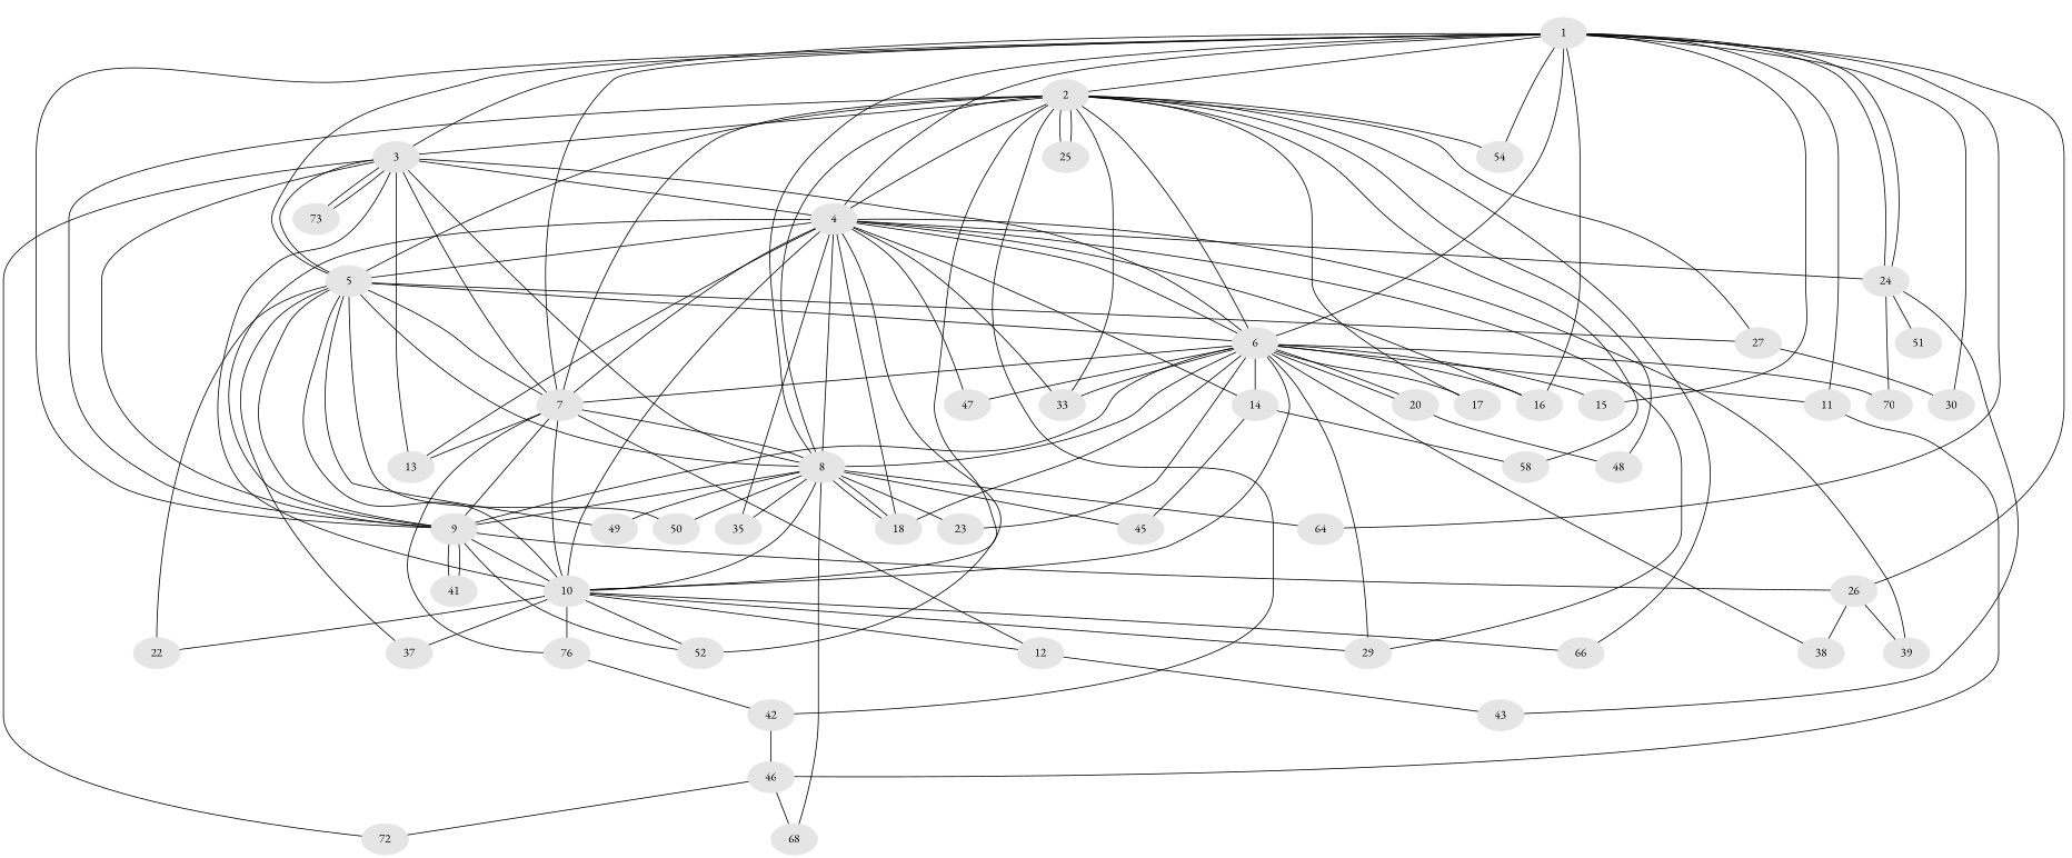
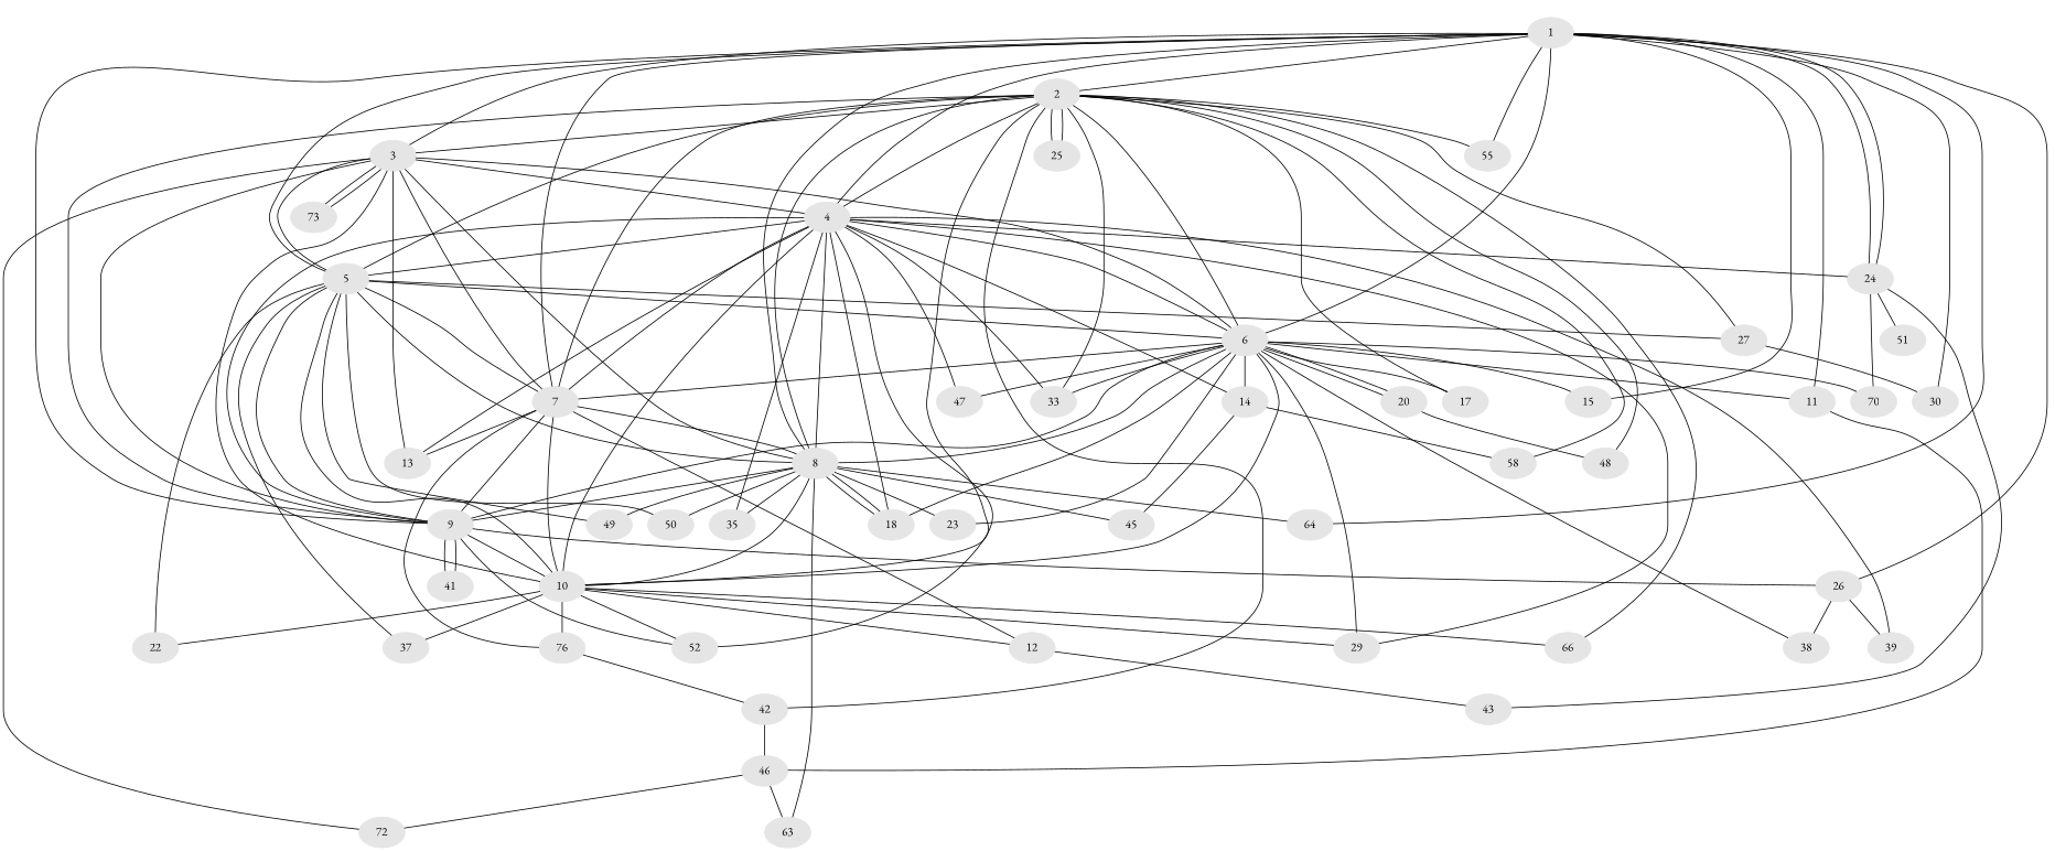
  graph {
    fontname="EB Garamond"
    node [color=gray90 fontname="EB Garamond" style=filled]
    edge [fontname="EB Garamond"]
    1
    2
    3
    4 [super="+36+65+75+60+31+56+53+27"]
    5
    6 [super="+19"]
    7 [super="+29"]
    8
    9
    11
    15
-   16 [super="+57+40"]
    24
    26
    30
-   55 [label=54]
+   55
    64
    10
    17
    n20 [label=27]
    25
    33 [super="+34"]
    42
    48
    58
    66
    13 [super="+62+54"]
    72
    73
    14
    18 [super="+67"]
    n32 [label=29]
    35
    39
    47
    52 [super="+78"]
    22
    37
    49
    50
    20
    23
    38
    70
    12
    76
    45
-   63 [label=68]
+   63
    41
    46
    43
    51
    1 -- 2
    1 -- 3
    1 -- 4
    1 -- 5
    1 -- 6
    1 -- 7
    1 -- 8
    1 -- 9
    1 -- 11
    1 -- 15
-   1 -- 16 [weight=2]
    1 -- 24
    1 -- 24
    1 -- 26
    1 -- 30
    1 -- 55
    1 -- 64
    2 -- 3
    2 -- 4 [weight=2]
    2 -- 5
    2 -- 6
    2 -- 7
    2 -- 8
    2 -- 9
    2 -- 55
    2 -- 10
    2 -- 17
    2 -- n20
    2 -- 25
    2 -- 25
    2 -- 33
    2 -- 42
    2 -- 48
    2 -- 58
    2 -- 66
    3 -- 4
    3 -- 5
    3 -- 6
    3 -- 7 [weight=2]
    3 -- 8
    3 -- 9
    3 -- 10
    3 -- 13 [weight=3]
    3 -- 72
    3 -- 73
    3 -- 73
    4 -- 5 [weight=3]
    4 -- 6 [weight=2]
    4 -- 7 [weight=2]
    4 -- 8 [weight=2]
    4 -- 9
-   4 -- 16
    4 -- 24
    4 -- 10 [weight=3]
    4 -- 33
    4 -- 13 [weight=2]
    4 -- 14
    4 -- 18
    4 -- n32
    4 -- 35
    4 -- 39
    4 -- 47
    4 -- 52 [weight=2]
    5 -- 6
    5 -- 7
    5 -- 8
    5 -- 9
    5 -- 10
    5 -- n20
    5 -- 22
    5 -- 37
    5 -- 49
    5 -- 50
    6 -- 7
    6 -- 8
    6 -- 9
    6 -- 11
    6 -- 15
-   6 -- 16 [weight=2]
    6 -- 10
    6 -- 17
    6 -- 33
    6 -- 14 [weight=2]
    6 -- 18
    6 -- n32
    6 -- 47
    6 -- 20
    6 -- 20
    6 -- 23
    6 -- 38
    6 -- 70
    7 -- 8
    7 -- 9
    7 -- 10
    7 -- 13
    7 -- 12
    7 -- 76
    8 -- 9
    8 -- 64
    8 -- 10
    8 -- 18
    8 -- 18
    8 -- 35
    8 -- 49
    8 -- 50
    8 -- 23
    8 -- 45
    8 -- 63
    9 -- 26
    9 -- 10
    9 -- 52
    9 -- 41
    9 -- 41
    11 -- 46
    24 -- 70
    24 -- 43
    24 -- 51
    26 -- 39
    26 -- 38
    10 -- 66
    10 -- n32
    10 -- 52
    10 -- 22
    10 -- 37
    10 -- 12
    10 -- 76
    n20 -- 30
    42 -- 46
    14 -- 58
    14 -- 45
    20 -- 48
    12 -- 43
    76 -- 42
    46 -- 72
    46 -- 63
  }
